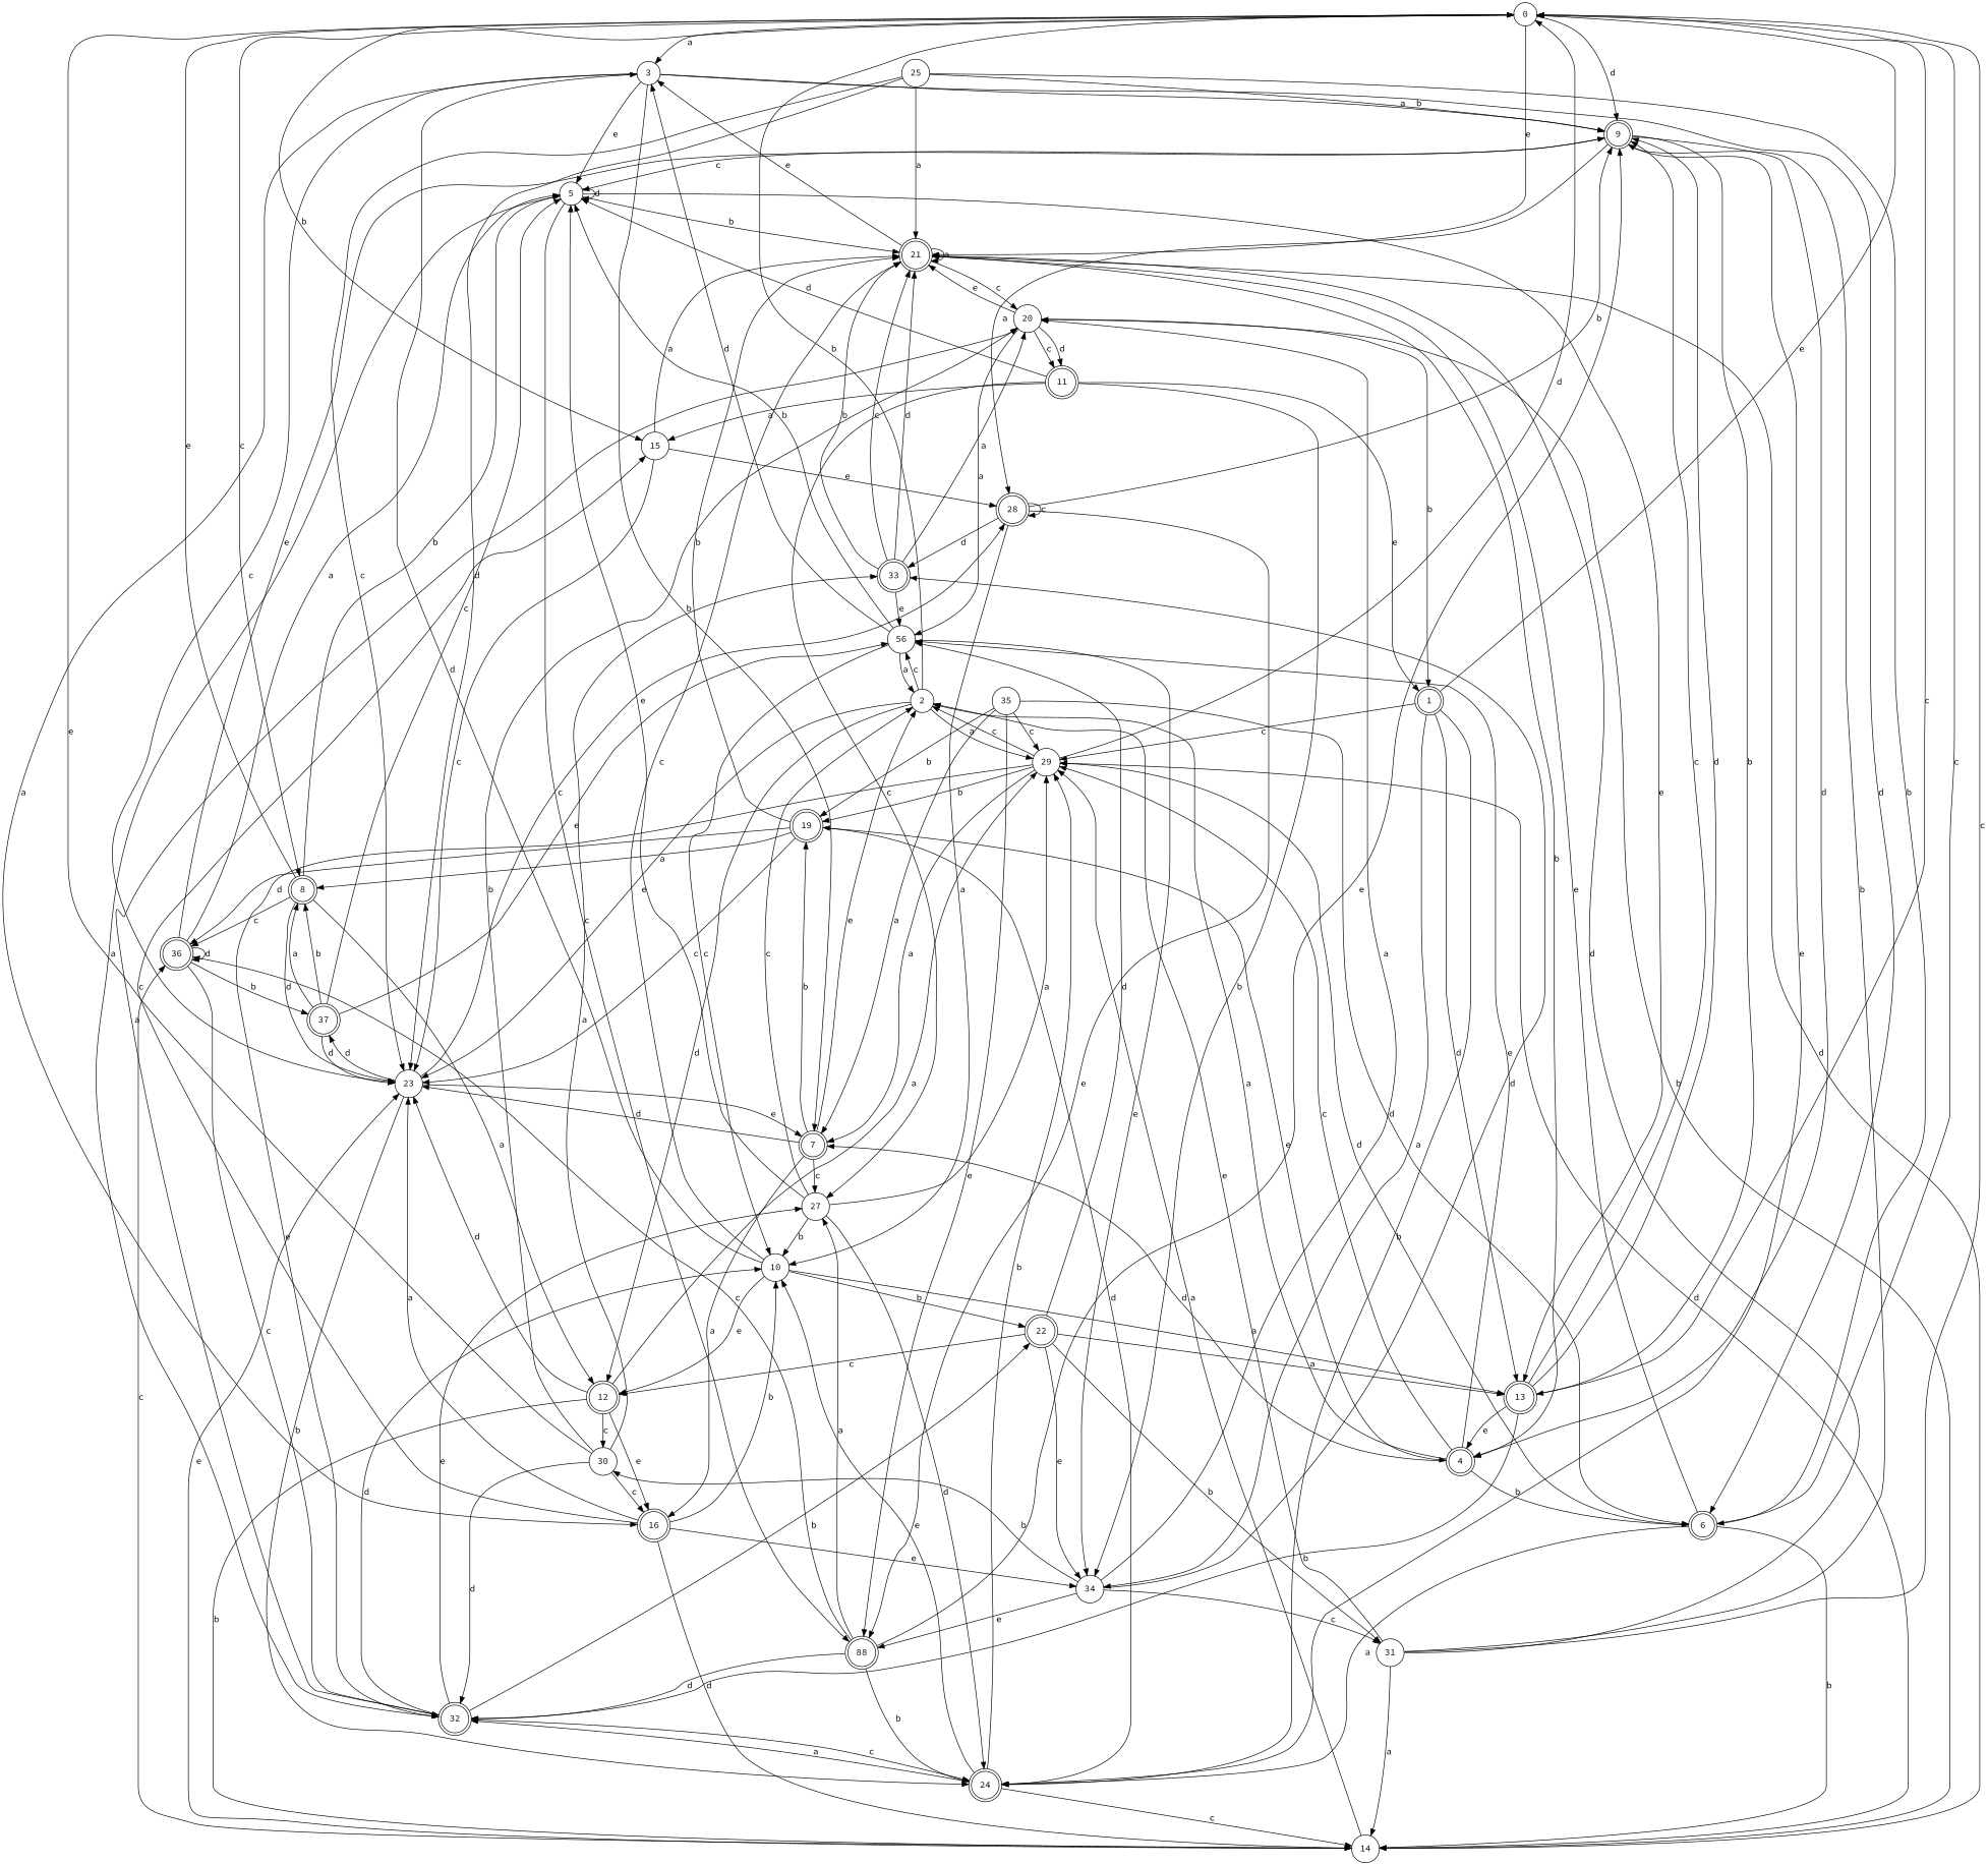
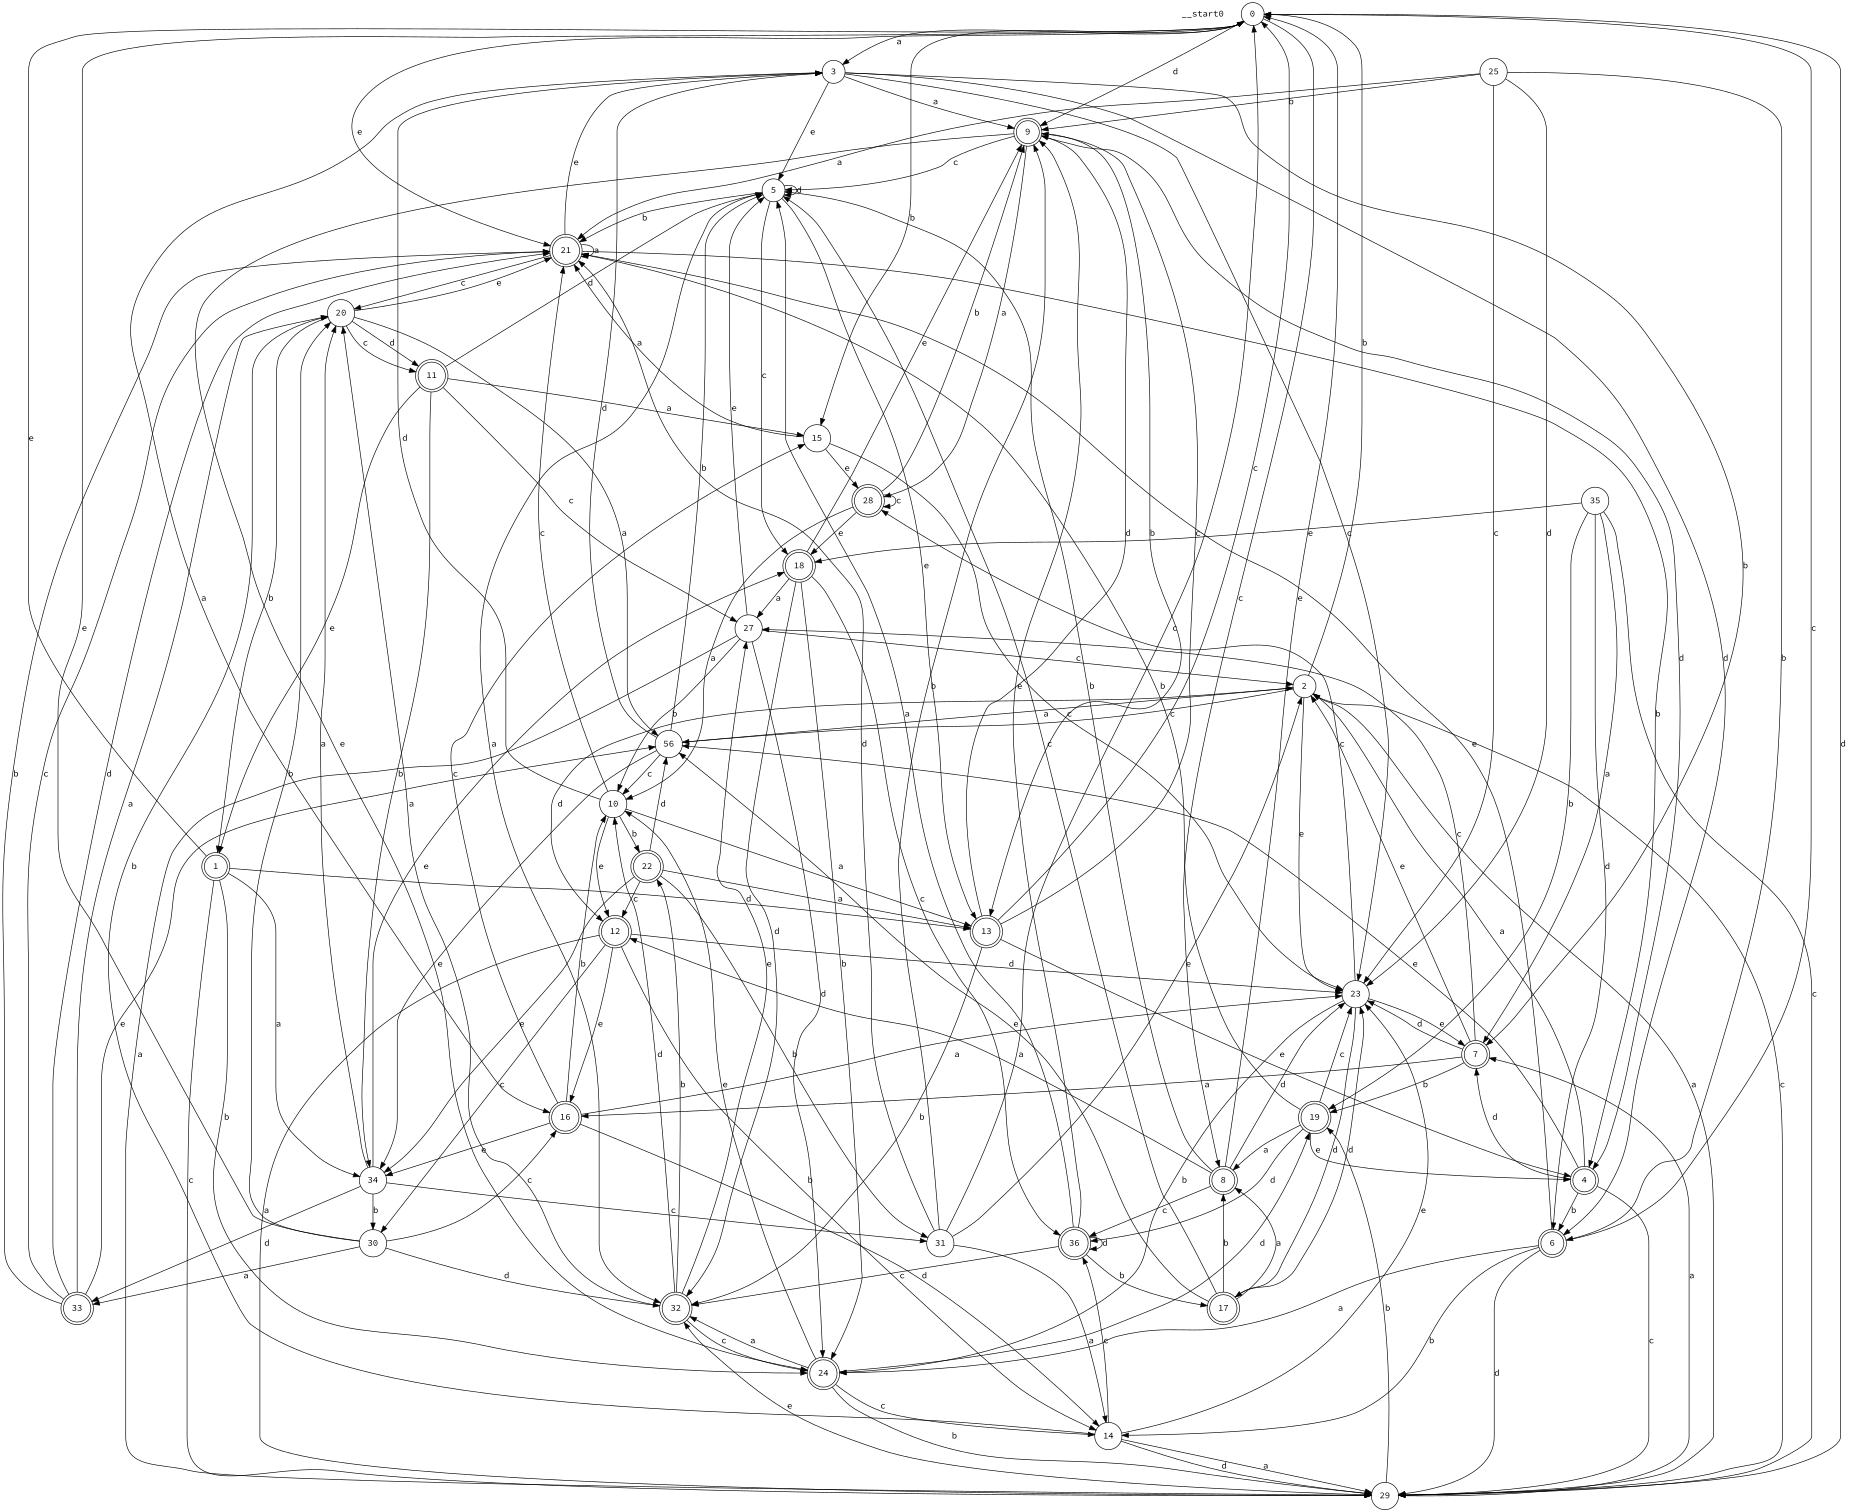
  digraph {
    fontname="Source Code Pro"
    rankdir=TB
    node [fontname="Source Code Pro" shape=doublecircle color=black fillcolor=white style="rounded,filled"]
    edge [fontname="Source Code Pro"]
+   __start0 [shape=none color="" fillcolor="" style=""]
    n2 [label=0 shape=circle style=filled]
    n3 [label=3 shape=circle style=filled]
    n4 [label=8]
    n5 [label=9]
    n6 [label=15 shape=circle style=filled]
    n7 [label=21]
    n8 [label=23 shape=circle style=filled]
    n9 [label=5 shape=circle style=filled]
    n10 [label=6]
    n11 [label=7]
    n12 [label=16]
    n13 [label=12]
    n14 [label=36]
    n15 [label=13]
    n16 [label=24]
    n17 [label=4]
    n18 [label=28]
    n19 [label=14 shape=circle style=filled]
    n20 [label=20 shape=circle style=filled]
    n21 [label=1]
    n22 [label=29 shape=circle style=filled]
    n23 [label=34 shape=circle style=filled]
    n24 [label=32]
    n25 [label=19]
    n26 [label=10 shape=circle style=filled]
    n27 [label=2 shape=circle style=filled]
-   n28 [label=88]
+   n28 [label=18]
    n29 [label=30 shape=circle style=filled]
    n30 [label=31 shape=circle style=filled]
    n31 [label=33]
    n32 [label=56 shape=circle style=filled]
-   n33 [label=37]
+   n33 [label=17]
    n34 [label=27 shape=circle style=filled]
    n35 [label=22]
    n36 [label=11]
    n37 [label=25 shape=circle style=filled]
    n38 [label=35 shape=circle style=filled]
    n2 -> n3 [label=a]
    n2 -> n4 [label=c]
    n2 -> n5 [label=d]
    n2 -> n6 [label=b]
    n2 -> n7 [label=e]
    n3 -> n5 [label=a]
    n3 -> n8 [label=c]
    n3 -> n9 [label=e]
    n3 -> n10 [label=d]
    n3 -> n11 [label=b]
    n3 -> n12 [label=a]
    n4 -> n2 [label=e]
    n4 -> n8 [label=d]
    n4 -> n9 [label=b]
    n4 -> n13 [label=a]
    n4 -> n14 [label=c]
    n5 -> n9 [label=c]
    n5 -> n15 [label=b]
    n5 -> n16 [label=e]
    n5 -> n17 [label=d]
    n5 -> n18 [label=a]
    n6 -> n7 [label=a]
    n6 -> n8 [label=c]
    n6 -> n18 [label=e]
    n7 -> n3 [label=e]
    n7 -> n7 [label=a]
    n7 -> n17 [label=b]
-   n7 -> n19 [label=d]
    n7 -> n20 [label=c]
    n8 -> n11 [label=e]
    n8 -> n16 [label=b]
    n8 -> n18 [label=c]
    n8 -> n33 [label=d]
    n9 -> n7 [label=b]
    n9 -> n9 [label=d]
    n9 -> n15 [label=e]
    n9 -> n24 [label=a]
    n9 -> n28 [label=c]
    n10 -> n2 [label=c]
    n10 -> n7 [label=e]
    n10 -> n16 [label=a]
    n10 -> n19 [label=b]
    n10 -> n22 [label=d]
    n11 -> n8 [label=d]
    n11 -> n12 [label=a]
    n11 -> n25 [label=b]
    n11 -> n27 [label=e]
    n11 -> n34 [label=c]
    n12 -> n6 [label=c]
    n12 -> n8 [label=a]
    n12 -> n19 [label=d]
    n12 -> n23 [label=e]
    n12 -> n26 [label=b]
    n13 -> n8 [label=d]
    n13 -> n12 [label=e]
    n13 -> n19 [label=b]
    n13 -> n22 [label=a]
    n13 -> n29 [label=c]
    n14 -> n5 [label=e]
    n14 -> n9 [label=a]
    n14 -> n14 [label=d]
    n14 -> n24 [label=c]
    n14 -> n33 [label=b]
    n15 -> n2 [label=c]
    n15 -> n5 [label=c]
    n15 -> n5 [label=d]
    n15 -> n17 [label=e]
    n15 -> n24 [label=b]
    n16 -> n19 [label=c]
    n16 -> n22 [label=b]
    n16 -> n24 [label=a]
    n16 -> n25 [label=d]
    n16 -> n26 [label=e]
    n17 -> n10 [label=b]
    n17 -> n11 [label=d]
    n17 -> n22 [label=c]
    n17 -> n27 [label=a]
    n17 -> n32 [label=e]
    n18 -> n5 [label=b]
    n18 -> n18 [label=c]
    n18 -> n26 [label=a]
    n18 -> n28 [label=e]
-   n18 -> n31 [label=d]
    n19 -> n8 [label=e]
    n19 -> n14 [label=c]
    n19 -> n20 [label=b]
    n19 -> n22 [label=a]
    n19 -> n22 [label=d]
    n20 -> n7 [label=e]
    n20 -> n21 [label=b]
    n20 -> n32 [label=a]
    n20 -> n36 [label=c]
    n20 -> n36 [label=d]
    n21 -> n2 [label=e]
    n21 -> n15 [label=d]
    n21 -> n16 [label=b]
    n21 -> n22 [label=c]
    n21 -> n23 [label=a]
    n22 -> n2 [label=d]
    n22 -> n11 [label=a]
    n22 -> n24 [label=e]
    n22 -> n25 [label=b]
    n22 -> n27 [label=c]
    n23 -> n20 [label=a]
    n23 -> n28 [label=e]
    n23 -> n29 [label=b]
    n23 -> n30 [label=c]
    n23 -> n31 [label=d]
    n24 -> n16 [label=c]
    n24 -> n20 [label=a]
    n24 -> n26 [label=d]
    n24 -> n34 [label=e]
    n24 -> n35 [label=b]
    n25 -> n4 [label=a]
    n25 -> n7 [label=b]
    n25 -> n8 [label=c]
    n25 -> n14 [label=d]
    n25 -> n17 [label=e]
    n26 -> n3 [label=d]
    n26 -> n7 [label=c]
    n26 -> n13 [label=e]
    n26 -> n15 [label=a]
    n26 -> n35 [label=b]
    n27 -> n2 [label=b]
    n27 -> n8 [label=e]
    n27 -> n13 [label=d]
    n27 -> n22 [label=a]
    n27 -> n32 [label=c]
    n28 -> n5 [label=e]
    n28 -> n14 [label=c]
    n28 -> n16 [label=b]
    n28 -> n24 [label=d]
    n28 -> n34 [label=a]
    n29 -> n2 [label=e]
    n29 -> n12 [label=c]
    n29 -> n20 [label=b]
    n29 -> n24 [label=d]
    n29 -> n31 [label=a]
    n30 -> n2 [label=c]
    n30 -> n5 [label=b]
    n30 -> n7 [label=d]
    n30 -> n19 [label=a]
    n30 -> n27 [label=e]
    n31 -> n7 [label=b]
    n31 -> n7 [label=c]
    n31 -> n7 [label=d]
    n31 -> n20 [label=a]
    n31 -> n32 [label=e]
    n32 -> n3 [label=d]
    n32 -> n9 [label=b]
    n32 -> n23 [label=e]
    n32 -> n26 [label=c]
    n32 -> n27 [label=a]
    n33 -> n4 [label=a]
    n33 -> n4 [label=b]
    n33 -> n8 [label=d]
    n33 -> n9 [label=c]
    n33 -> n32 [label=e]
    n34 -> n9 [label=e]
    n34 -> n16 [label=d]
    n34 -> n22 [label=a]
    n34 -> n26 [label=b]
    n34 -> n27 [label=c]
    n35 -> n13 [label=c]
    n35 -> n15 [label=a]
    n35 -> n23 [label=e]
    n35 -> n30 [label=b]
    n35 -> n32 [label=d]
    n36 -> n6 [label=a]
    n36 -> n9 [label=d]
    n36 -> n21 [label=e]
    n36 -> n23 [label=b]
    n36 -> n34 [label=c]
    n37 -> n5 [label=b]
    n37 -> n7 [label=a]
    n37 -> n8 [label=c]
    n37 -> n8 [label=d]
    n37 -> n10 [label=b]
    n38 -> n10 [label=d]
    n38 -> n11 [label=a]
    n38 -> n22 [label=c]
    n38 -> n25 [label=b]
    n38 -> n28 [label=e]
  }
